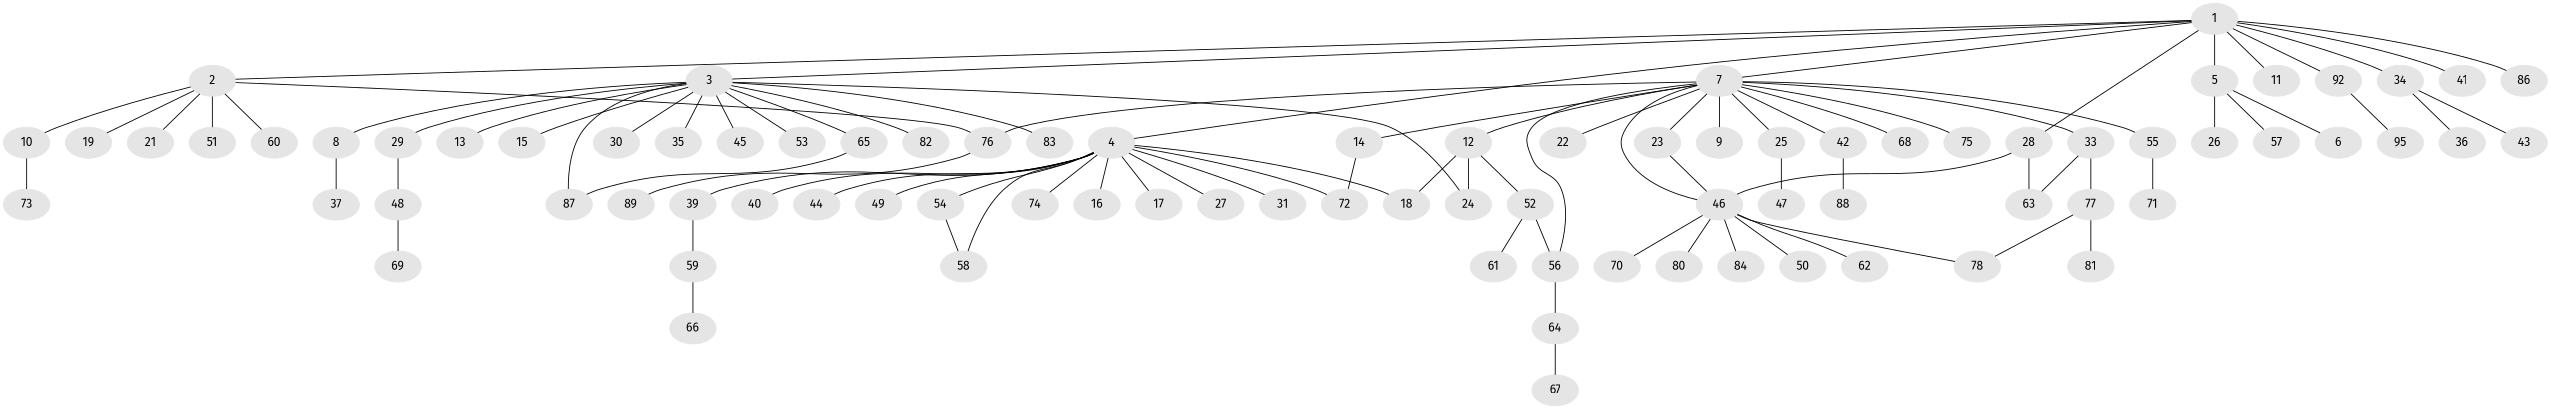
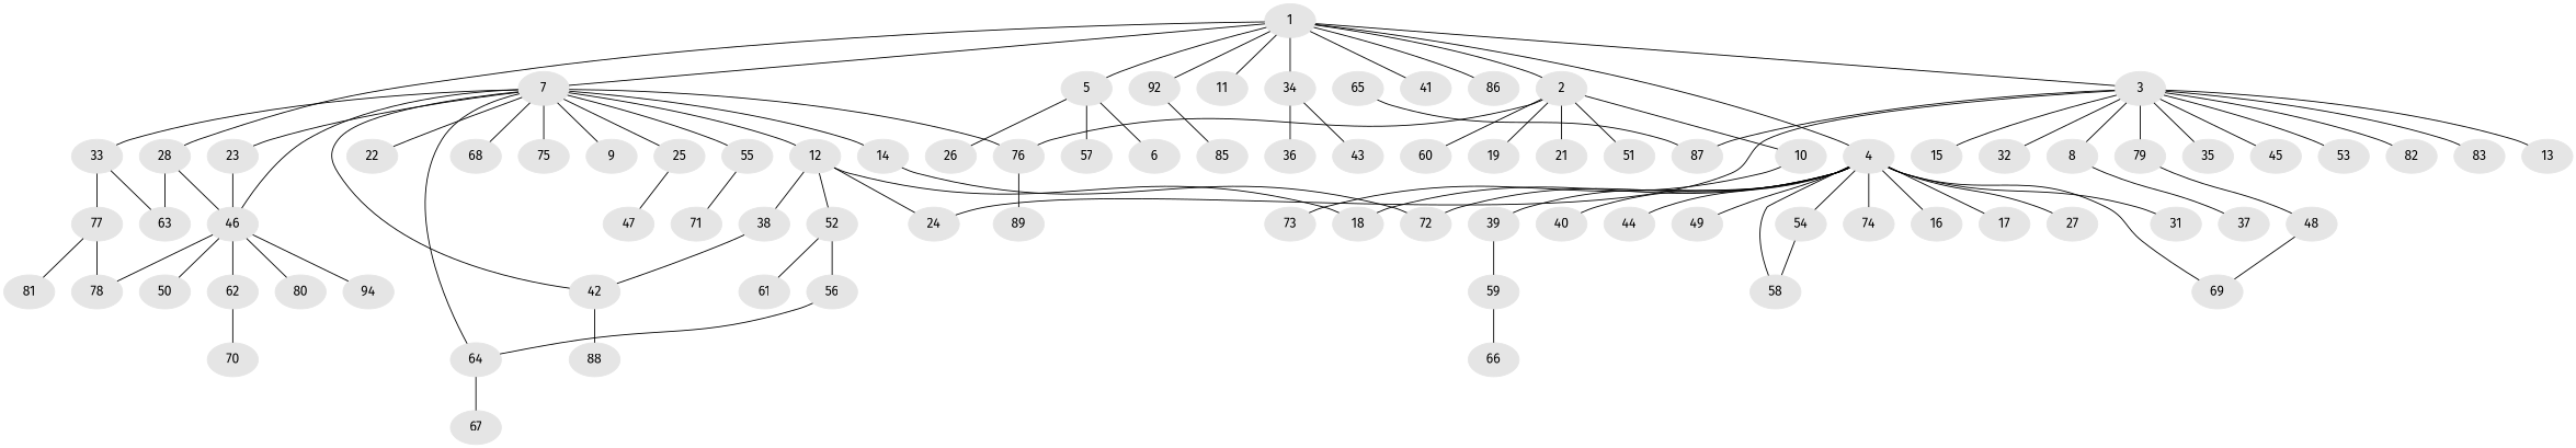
  graph {
    fontname="Fira Sans"
    node [color=gray90 fontname="Fira Sans" style=filled]
    edge [fontname="Fira Sans"]
    1
    2
    3
    4
    5
    7
    11
    28
    n9 [label=92]
    34
    41
    86
    10
    19
    21
    51
    60
    76
    8
    13
    15
    24
-   29
-   30
+   29 [label=79]
+   30 [label=32]
    35
    45
    53
    65
    82
    83
    87
    16
    17
    18
    27
    31
    39
    40
    44
    49
    54
    58
    69
    72
    74
    6
    26
    57
    9
    12
    14
    22
    23
    25
    33
    42
    46
    55
    56
    68
    75
    63
-   85 [label=95]
+   85
    36
    43
    73
    89
    37
    48
    59
+   38
    52
    47
    77
    88
    50
    62
    70
    78
    80
-   84
+   84 [label=94]
    71
    64
    61
    81
    66
    67
    1 -- 2
    1 -- 3
    1 -- 4
    1 -- 5
    1 -- 7
    1 -- 11
    1 -- 28
    1 -- n9
    1 -- 34
    1 -- 41
    1 -- 86
    2 -- 10
    2 -- 19
    2 -- 21
    2 -- 51
    2 -- 60
    2 -- 76
    3 -- 8
    3 -- 13
    3 -- 15
    3 -- 24
    3 -- 29
    3 -- 30
    3 -- 35
    3 -- 45
    3 -- 53
-   3 -- 65
    3 -- 82
    3 -- 83
    3 -- 87
    4 -- 16
    4 -- 17
    4 -- 18
    4 -- 27
    4 -- 31
    4 -- 39
    4 -- 40
    4 -- 44
    4 -- 49
    4 -- 54
    4 -- 58
+   4 -- 69
    4 -- 72
    4 -- 74
    5 -- 6
    5 -- 26
    5 -- 57
    7 -- 76
    7 -- 9
    7 -- 12
    7 -- 14
    7 -- 22
    7 -- 23
    7 -- 25
    7 -- 33
    7 -- 42
    7 -- 46
    7 -- 55
-   7 -- 56
+   7 -- 64
    7 -- 68
    7 -- 75
    28 -- 46
    28 -- 63
    n9 -- 85
    34 -- 36
    34 -- 43
    10 -- 73
    76 -- 89
    8 -- 37
    29 -- 48
    65 -- 87
    39 -- 59
    54 -- 58
    12 -- 24
    12 -- 18
+   12 -- 38
    12 -- 52
    14 -- 72
    23 -- 46
    25 -- 47
    33 -- 63
    33 -- 77
    42 -- 88
    46 -- 50
    46 -- 62
-   46 -- 70
+   62 -- 70
    46 -- 78
    46 -- 80
    46 -- 84
    55 -- 71
    56 -- 64
    48 -- 69
    59 -- 66
+   38 -- 42
    52 -- 56
    52 -- 61
    77 -- 78
    77 -- 81
    64 -- 67
  }
